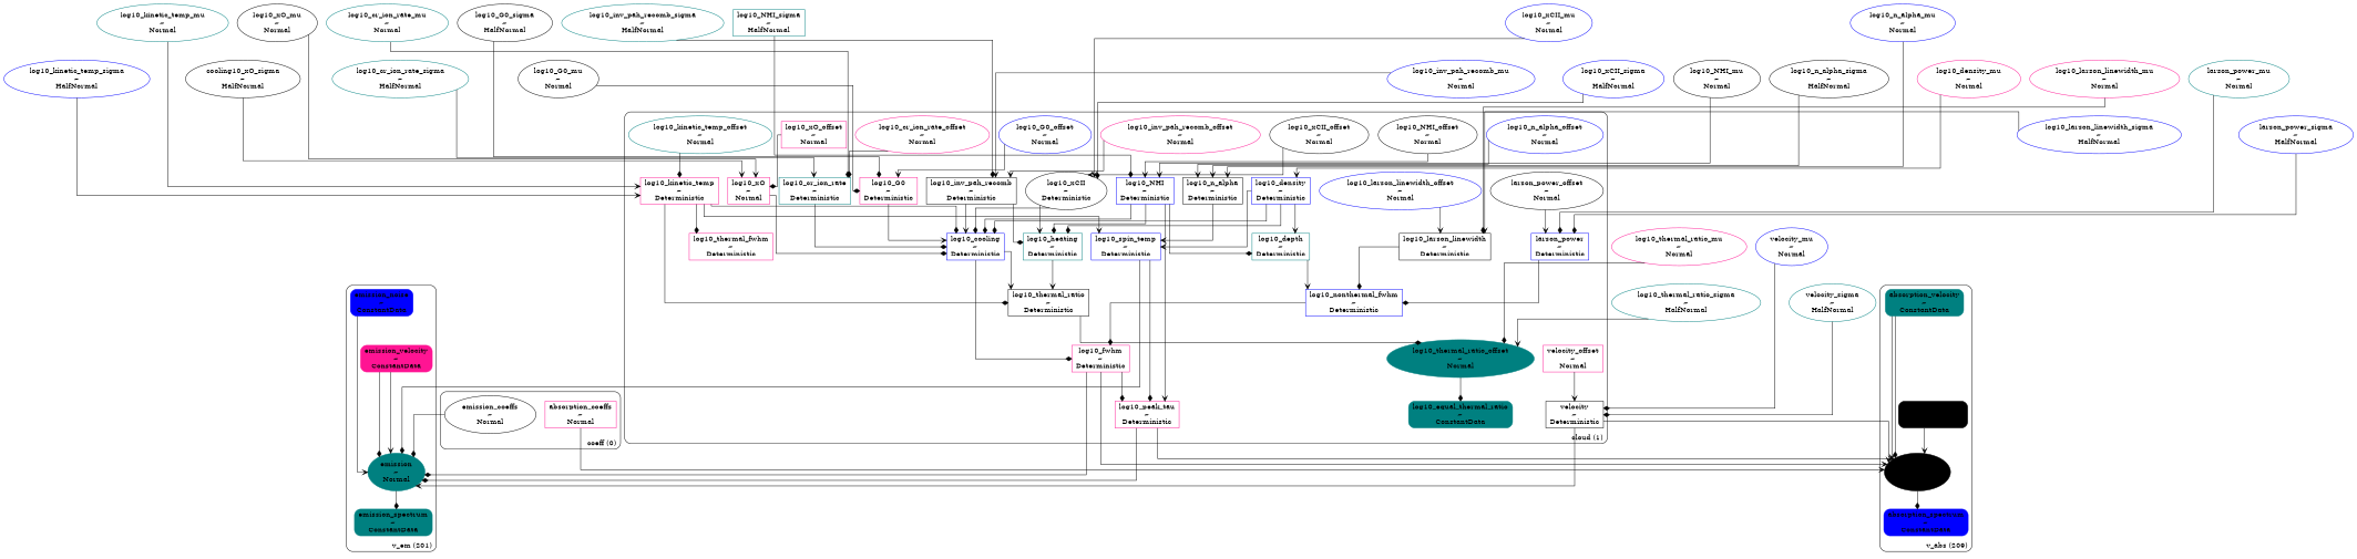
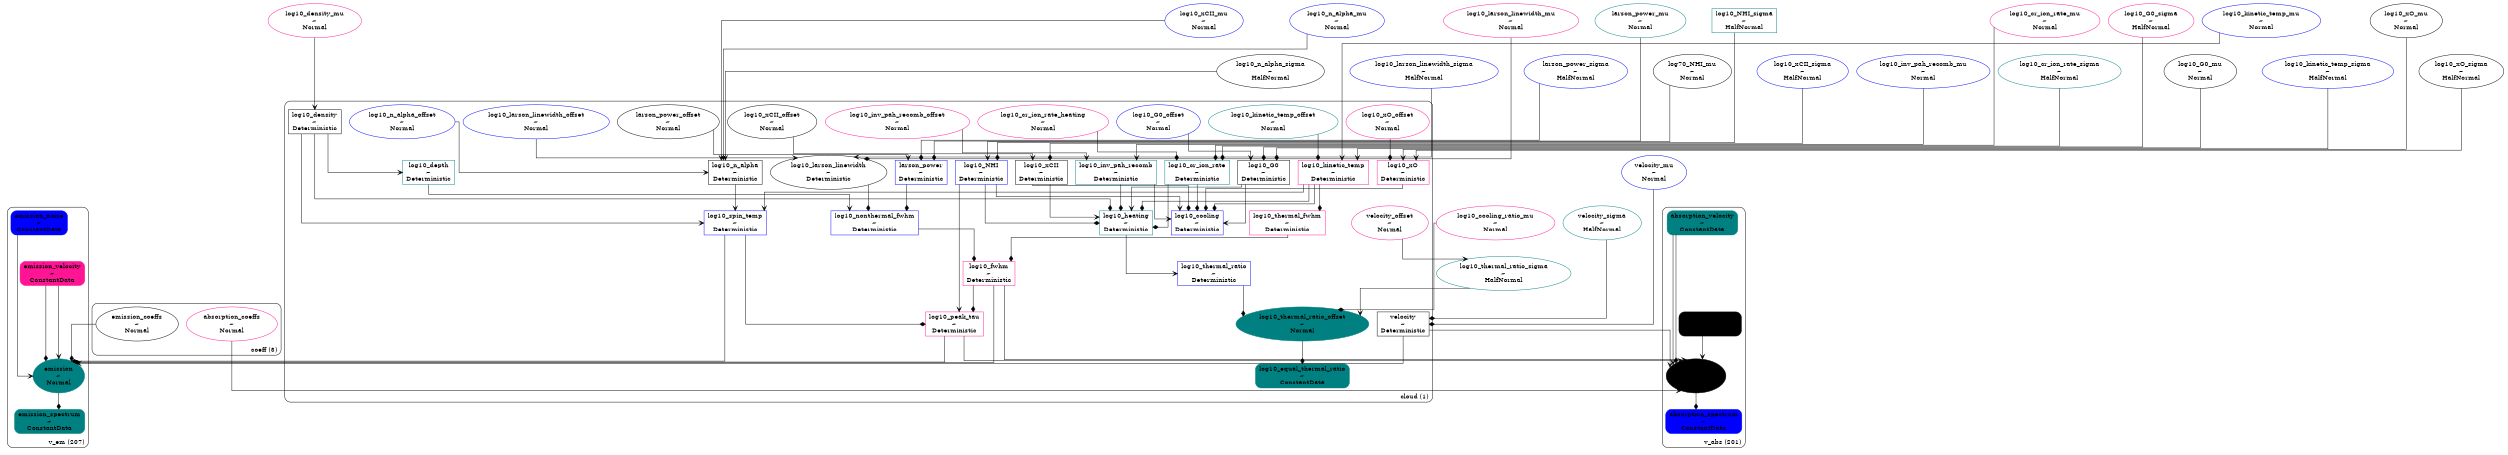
  digraph {
    newrank=false
    rankdir=TB
    splines=ortho
    node [color=blue shape=ellipse]
    edge [arrowhead=diamond]
    n1 [color=teal label="emission_spectrum\n~\nConstantData" shape=box style="rounded, filled"]
    n2 [color=deeppink label="emission_velocity\n~\nConstantData" shape=box style="rounded, filled"]
    n3 [color=teal label="emission\n~\nNormal" style=filled]
    n4 [label="emission_noise\n~\nConstantData" shape=box style="rounded, filled"]
    n5 [color=black label="absorption\n~\nNormal" style=filled]
    n6 [color=black label="absorption_noise\n~\nConstantData" shape=box style="rounded, filled"]
    n7 [label="absorption_spectrum\n~\nConstantData" shape=box style="rounded, filled"]
    n8 [color=teal label="absorption_velocity\n~\nConstantData" shape=box style="rounded, filled"]
    n9 [label="log10_n_alpha_offset\n~\nNormal"]
-   n10 [color=deeppink label="log10_cr_ion_rate_offset\n~\nNormal"]
-   n11 [color=black label="log10_thermal_ratio\n~\nDeterministic" shape=box]
+   n10 [color=deeppink label="log10_cr_ion_rate_heating\n~\nNormal"]
+   n11 [label="log10_thermal_ratio\n~\nDeterministic" shape=box]
    n12 [color=black label="log10_xCII_offset\n~\nNormal"]
-   n13 [color=deeppink label="log10_xO\n~\nNormal" shape=box]
+   n13 [color=deeppink label="log10_xO\n~\nDeterministic" shape=box]
    n14 [color=teal label="log10_thermal_ratio_offset\n~\nNormal" style=filled]
    n15 [color=teal label="log10_kinetic_temp_offset\n~\nNormal"]
    n16 [color=teal label="log10_depth\n~\nDeterministic" shape=box]
    n17 [label="log10_spin_temp\n~\nDeterministic" shape=box]
    n18 [label="log10_nonthermal_fwhm\n~\nDeterministic" shape=box]
    n19 [label="larson_power\n~\nDeterministic" shape=box]
    n20 [color=teal label="log10_equal_thermal_ratio\n~\nConstantData" shape=box style="rounded, filled"]
    n21 [label="log10_NHI\n~\nDeterministic" shape=box]
    n22 [color=deeppink label="log10_peak_tau\n~\nDeterministic" shape=box]
-   n23 [color=deeppink label="log10_xO_offset\n~\nNormal" shape=box]
+   n23 [color=deeppink label="log10_xO_offset\n~\nNormal"]
    n24 [color=deeppink label="log10_thermal_fwhm\n~\nDeterministic" shape=box]
    n25 [color=black label="larson_power_offset\n~\nNormal"]
    n26 [color=deeppink label="log10_fwhm\n~\nDeterministic" shape=box]
    n27 [color=teal label="log10_heating\n~\nDeterministic" shape=box]
    n28 [color=deeppink label="log10_kinetic_temp\n~\nDeterministic" shape=box]
    n29 [label="log10_G0_offset\n~\nNormal"]
    n30 [color=black label="velocity\n~\nDeterministic" shape=box]
    n31 [color=black label="log10_n_alpha\n~\nDeterministic" shape=box]
-   n32 [color=deeppink label="log10_G0\n~\nDeterministic" shape=box]
+   n32 [color=black label="log10_G0\n~\nDeterministic" shape=box]
    n33 [label="log10_larson_linewidth_offset\n~\nNormal"]
-   n34 [color=black label="log10_xCII\n~\nDeterministic"]
-   n35 [color=black label="log10_inv_pah_recomb\n~\nDeterministic" shape=box]
-   n36 [color=deeppink label="velocity_offset\n~\nNormal" shape=box]
+   n34 [color=black label="log10_xCII\n~\nDeterministic" shape=box]
+   n35 [color=teal label="log10_inv_pah_recomb\n~\nDeterministic" shape=box]
+   n36 [color=deeppink label="velocity_offset\n~\nNormal"]
    n37 [color=teal label="log10_cr_ion_rate\n~\nDeterministic" shape=box]
-   n38 [label="log10_density\n~\nDeterministic" shape=box]
-   n39 [color=black label="log10_NHI_offset\n~\nNormal"]
+   n38 [color=black label="log10_density\n~\nDeterministic" shape=box]
    n40 [label="log10_cooling\n~\nDeterministic" shape=box]
    n41 [color=deeppink label="log10_inv_pah_recomb_offset\n~\nNormal"]
-   n42 [color=black label="log10_larson_linewidth\n~\nDeterministic" shape=box]
+   n42 [color=black label="log10_larson_linewidth\n~\nDeterministic"]
    n43 [color=black label="emission_coeffs\n~\nNormal"]
-   n44 [color=deeppink label="absorption_coeffs\n~\nNormal" shape=box]
+   n44 [color=deeppink label="absorption_coeffs\n~\nNormal"]
    n45 [label="log10_xCII_sigma\n~\nHalfNormal"]
    n46 [label="log10_xCII_mu\n~\nNormal"]
    n47 [color=teal label="velocity_sigma\n~\nHalfNormal"]
-   n48 [color=black label="log10_NHI_mu\n~\nNormal"]
+   n48 [color=black label="log70_NHI_mu\n~\nNormal"]
    n49 [color=black label="log10_n_alpha_sigma\n~\nHalfNormal"]
    n50 [label="log10_n_alpha_mu\n~\nNormal"]
    n51 [color=deeppink label="log10_density_mu\n~\nNormal"]
    n52 [color=teal label="log10_thermal_ratio_sigma\n~\nHalfNormal"]
-   n53 [color=deeppink label="log10_thermal_ratio_mu\n~\nNormal"]
+   n53 [color=deeppink label="log10_cooling_ratio_mu\n~\nNormal"]
    n54 [label="velocity_mu\n~\nNormal"]
    n55 [label="log10_inv_pah_recomb_mu\n~\nNormal"]
    n56 [label="larson_power_sigma\n~\nHalfNormal"]
-   n57 [color=teal label="log10_inv_pah_recomb_sigma\n~\nHalfNormal"]
    n58 [color=teal label="larson_power_mu\n~\nNormal"]
    n59 [label="log10_larson_linewidth_sigma\n~\nHalfNormal"]
    n60 [color=teal label="log10_cr_ion_rate_sigma\n~\nHalfNormal"]
    n61 [color=teal label="log10_NHI_sigma\n~\nHalfNormal" shape=box]
    n62 [label="log10_kinetic_temp_sigma\n~\nHalfNormal"]
-   n63 [color=teal label="log10_kinetic_temp_mu\n~\nNormal"]
-   n64 [color=black label="cooling10_xO_sigma\n~\nHalfNormal"]
+   n63 [label="log10_kinetic_temp_mu\n~\nNormal"]
+   n64 [color=black label="log10_xO_sigma\n~\nHalfNormal"]
    n65 [color=black label="log10_xO_mu\n~\nNormal"]
    n66 [color=black label="log10_G0_mu\n~\nNormal"]
-   n67 [color=teal label="log10_cr_ion_rate_mu\n~\nNormal"]
+   n67 [color=deeppink label="log10_cr_ion_rate_mu\n~\nNormal"]
    n68 [color=deeppink label="log10_larson_linewidth_mu\n~\nNormal"]
-   n69 [color=black label="log10_G0_sigma\n~\nHalfNormal"]
+   n69 [color=deeppink label="log10_G0_sigma\n~\nHalfNormal"]
    subgraph cluster_1 {
-     label="v_em (201)"
+     label="v_em (207)"
      labeljust=r
      labelloc=b
      style=rounded
      n1
      n2
      n3
      n4
    }
    subgraph cluster_2 {
-     label="v_abs (209)"
+     label="v_abs (201)"
      labeljust=r
      labelloc=b
      style=rounded
      n5
      n6
      n7
      n8
    }
    subgraph cluster_3 {
      label="cloud (1)"
      labeljust=r
      labelloc=b
      style=rounded
      n9
      n10
      n11
      n12
      n13
      n14
      n15
      n16
      n17
      n18
      n19
      n20
      n21
      n22
      n23
      n24
      n25
      n26
      n27
      n28
      n29
      n30
      n31
      n32
      n33
      n34
      n35
      n36
      n37
      n38
-     n39
      n40
      n41
      n42
    }
    subgraph cluster_4 {
-     label="coeff (0)"
+     label="coeff (3)"
      labeljust=r
      labelloc=b
      style=rounded
      n43
      n44
    }
    n2 -> n3 [minlen=1]
    n2 -> n3 [arrowhead=vee minlen=2]
    n3 -> n1 [minlen=1]
    n4 -> n3 [arrowhead=vee minlen=3]
    n5 -> n7 [minlen=1]
    n6 -> n5 [arrowhead=vee minlen=1]
    n8 -> n5 [arrowhead=vee minlen=2]
    n8 -> n5 [minlen=3]
    n9 -> n31 [arrowhead=vee minlen=1]
    n10 -> n37 [minlen=1]
    n11 -> n14
    n12 -> n34 [arrowhead=vee minlen=1]
    n13 -> n40
    n14 -> n20 [minlen=1]
    n15 -> n28 [minlen=1]
    n16 -> n18 [arrowhead=vee]
    n17 -> n3
    n17 -> n22
    n18 -> n26
    n19 -> n18
-   n21 -> n16
    n21 -> n22 [arrowhead=vee]
    n21 -> n27
-   n21 -> n40
+   n21 -> n40 [arrowhead=vee]
    n22 -> n3
    n22 -> n5 [arrowhead=vee]
    n23 -> n13 [minlen=1]
-   n40 -> n26
+   n24 -> n26
    n25 -> n19 [arrowhead=vee minlen=1]
    n26 -> n3
    n26 -> n5 [arrowhead=vee]
    n26 -> n22
    n27 -> n11 [arrowhead=vee]
    n28 -> n17 [arrowhead=vee]
    n28 -> n24
-   n28 -> n11
+   n28 -> n27
    n28 -> n40
    n29 -> n32 [arrowhead=vee minlen=1]
    n30 -> n3 [arrowhead=vee]
    n30 -> n5 [arrowhead=vee]
    n31 -> n17 [arrowhead=vee]
+   n32 -> n27 [arrowhead=vee]
    n32 -> n40 [arrowhead=vee]
    n33 -> n42 [arrowhead=vee minlen=1]
    n34 -> n27 [arrowhead=vee]
    n34 -> n40
    n35 -> n27
    n35 -> n40 [arrowhead=vee]
-   n36 -> n30 [arrowhead=vee minlen=1]
+   n36 -> n52 [arrowhead=vee minlen=1]
+   n37 -> n27
    n37 -> n40
    n38 -> n16 [arrowhead=vee]
    n38 -> n17 [arrowhead=vee]
    n38 -> n27
-   n38 -> n40
-   n39 -> n21 [arrowhead=vee minlen=1]
-   n40 -> n11 [arrowhead=vee]
    n41 -> n35 [arrowhead=vee minlen=1]
    n42 -> n18
    n43 -> n3 [minlen=1]
    n44 -> n5 [arrowhead=vee minlen=1]
    n45 -> n34 [minlen=2]
-   n46 -> n34 [arrowhead=vee minlen=3]
+   n46 -> n31 [arrowhead=vee minlen=3]
    n47 -> n30 [minlen=2]
    n48 -> n21 [arrowhead=vee minlen=2]
    n49 -> n31 [arrowhead=vee minlen=2]
    n50 -> n31 [arrowhead=vee minlen=3]
    n51 -> n38 [arrowhead=vee minlen=2]
    n52 -> n14 [arrowhead=vee minlen=1]
    n53 -> n14 [minlen=2]
    n54 -> n30 [minlen=3]
    n55 -> n35 [arrowhead=vee minlen=2]
    n56 -> n19 [minlen=2]
-   n57 -> n35 [minlen=3]
    n58 -> n19 [minlen=3]
    n59 -> n42 [arrowhead=vee minlen=2]
-   n60 -> n37 [arrowhead=vee minlen=2]
+   n60 -> n37 [minlen=2]
    n61 -> n21 [minlen=3]
    n62 -> n28 [arrowhead=vee minlen=2]
    n63 -> n28 [arrowhead=vee minlen=3]
    n64 -> n13 [arrowhead=vee minlen=2]
    n65 -> n13 [arrowhead=vee minlen=3]
    n66 -> n32 [minlen=2]
    n67 -> n37 [minlen=3]
    n68 -> n42 [minlen=3]
    n69 -> n32 [minlen=3]
  }
